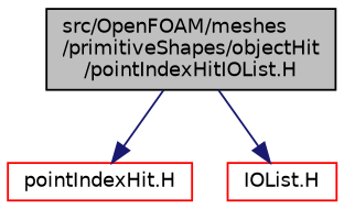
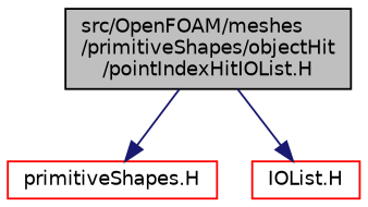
  digraph {
    node [color=red fontname=Helvetica fontsize=10 shape=record]
    edge [color=midnightblue fontname=Helvetica fontsize=10 labelfontname=Helvetica labelfontsize=10 style=solid]
    n1 [color=black fillcolor=grey75 fontcolor=black height=0.2 label="src/OpenFOAM/meshes\l/primitiveShapes/objectHit\l/pointIndexHitIOList.H" style=filled width=0.4]
-   n2 [height=0.2 label="pointIndexHit.H" width=0.4]
+   n2 [height=0.2 label="primitiveShapes.H" width=0.4]
    n3 [height=0.2 label="IOList.H" width=0.4]
    n1 -> n2
    n1 -> n3
  }
